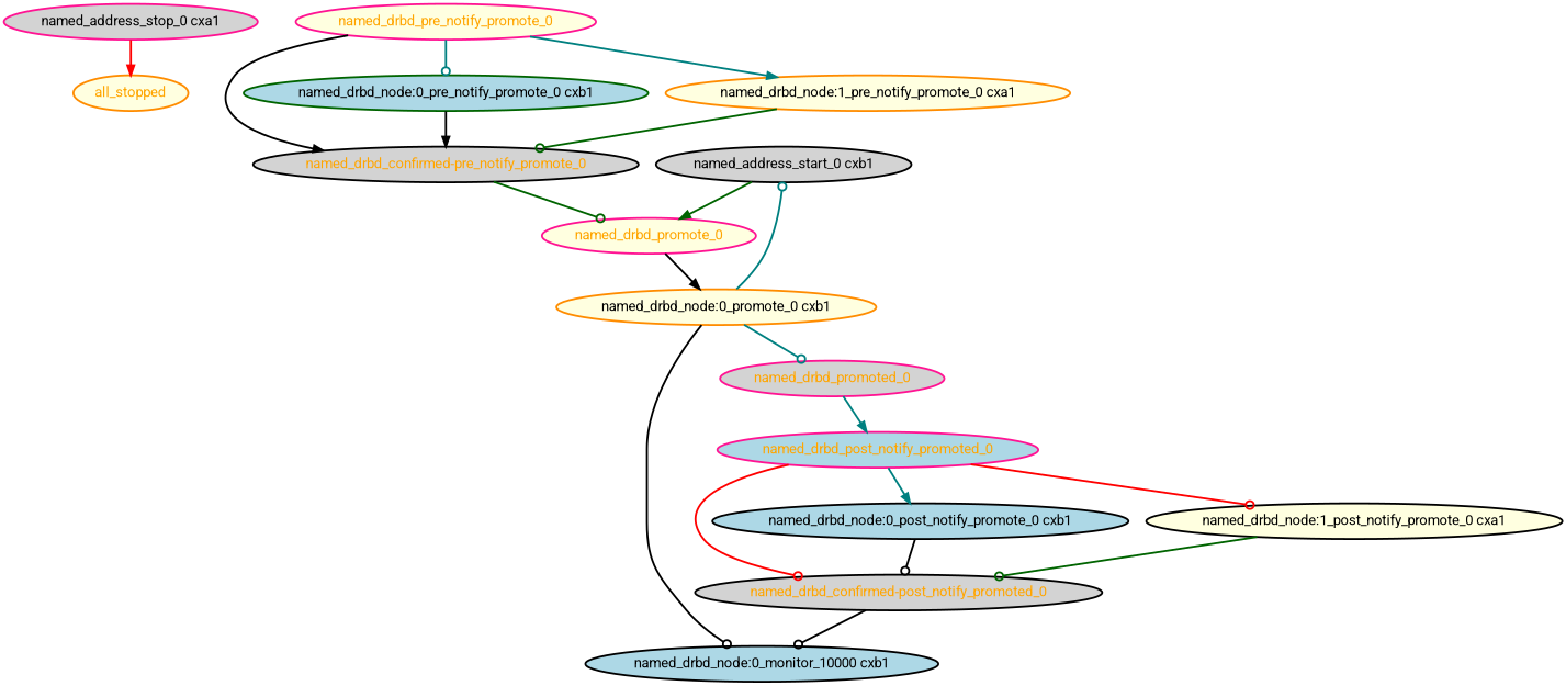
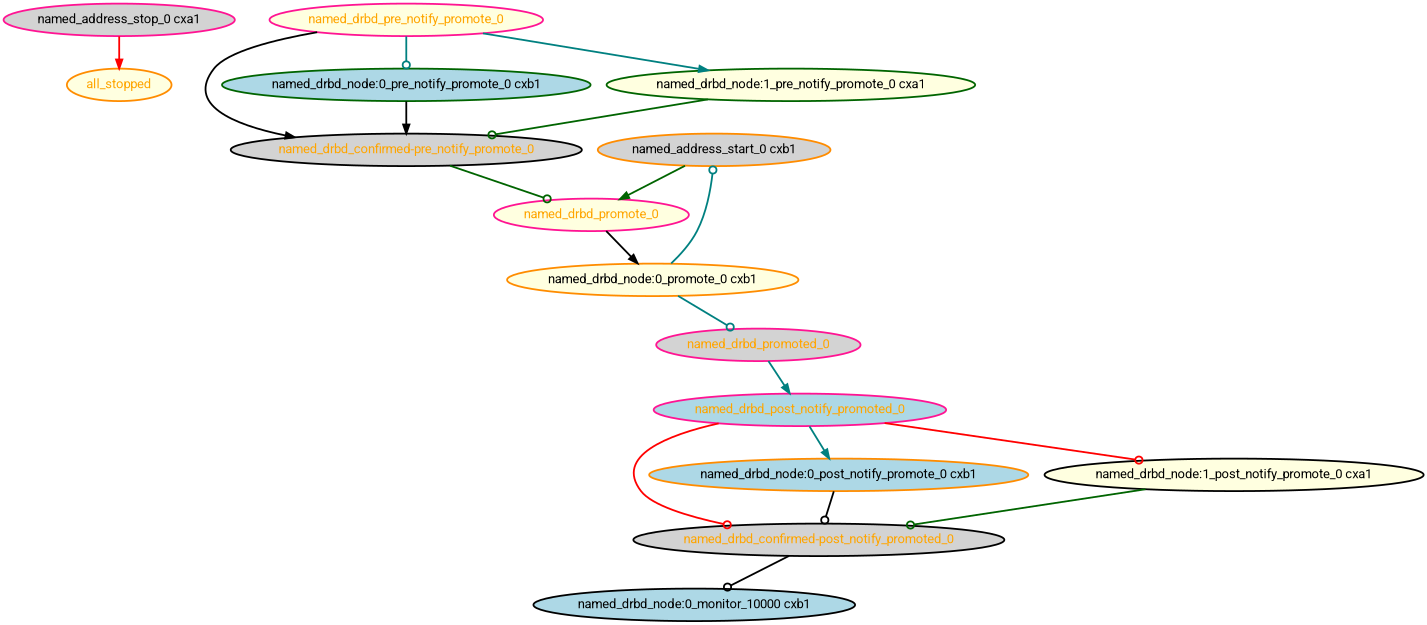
  digraph {
    fontname=Roboto
    node [color=black fillcolor=lightyellow fontcolor=black fontname=Roboto style="bold,filled"]
    edge [arrowhead=odot color=black fontname=Roboto style=bold]
    all_stopped [color=darkorange fontcolor=orange]
-   "named_address_start_0 cxb1" [fillcolor=lightgrey]
+   "named_address_start_0 cxb1" [color=darkorange fillcolor=lightgrey]
    named_drbd_promote_0 [color=deeppink fontcolor=orange]
    "named_drbd_node:0_promote_0 cxb1" [color=darkorange]
    "named_drbd_node:0_monitor_10000 cxb1" [fillcolor=lightblue]
    named_drbd_promoted_0 [color=deeppink fillcolor=lightgrey fontcolor=orange]
    "named_address_stop_0 cxa1" [color=deeppink fillcolor=lightgrey]
    "named_drbd_confirmed-post_notify_promoted_0" [fillcolor=lightgrey fontcolor=orange]
    "named_drbd_confirmed-pre_notify_promote_0" [fillcolor=lightgrey fontcolor=orange]
-   "named_drbd_node:0_post_notify_promote_0 cxb1" [fillcolor=lightblue]
+   "named_drbd_node:0_post_notify_promote_0 cxb1" [color=darkorange fillcolor=lightblue]
    "named_drbd_node:0_pre_notify_promote_0 cxb1" [color=darkgreen fillcolor=lightblue]
    named_drbd_post_notify_promoted_0 [color=deeppink fillcolor=lightblue fontcolor=orange]
    "named_drbd_node:1_post_notify_promote_0 cxa1"
-   "named_drbd_node:1_pre_notify_promote_0 cxa1" [color=darkorange]
+   "named_drbd_node:1_pre_notify_promote_0 cxa1" [color=darkgreen]
    named_drbd_pre_notify_promote_0 [color=deeppink fontcolor=orange]
    "named_address_start_0 cxb1" -> named_drbd_promote_0 [arrowhead=normal color=darkgreen]
    named_drbd_promote_0 -> "named_drbd_node:0_promote_0 cxb1" [arrowhead=normal]
    "named_drbd_node:0_promote_0 cxb1" -> "named_address_start_0 cxb1" [color=teal]
-   "named_drbd_node:0_promote_0 cxb1" -> "named_drbd_node:0_monitor_10000 cxb1"
    "named_drbd_node:0_promote_0 cxb1" -> named_drbd_promoted_0 [color=teal]
    named_drbd_promoted_0 -> named_drbd_post_notify_promoted_0 [arrowhead=normal color=teal]
    "named_address_stop_0 cxa1" -> all_stopped [arrowhead=normal color=red]
    "named_drbd_confirmed-post_notify_promoted_0" -> "named_drbd_node:0_monitor_10000 cxb1"
    "named_drbd_confirmed-pre_notify_promote_0" -> named_drbd_promote_0 [color=darkgreen]
    "named_drbd_node:0_post_notify_promote_0 cxb1" -> "named_drbd_confirmed-post_notify_promoted_0"
    "named_drbd_node:0_pre_notify_promote_0 cxb1" -> "named_drbd_confirmed-pre_notify_promote_0" [arrowhead=normal]
    named_drbd_post_notify_promoted_0 -> "named_drbd_confirmed-post_notify_promoted_0" [color=red]
    named_drbd_post_notify_promoted_0 -> "named_drbd_node:0_post_notify_promote_0 cxb1" [arrowhead=normal color=teal]
    named_drbd_post_notify_promoted_0 -> "named_drbd_node:1_post_notify_promote_0 cxa1" [color=red]
    "named_drbd_node:1_post_notify_promote_0 cxa1" -> "named_drbd_confirmed-post_notify_promoted_0" [color=darkgreen]
    "named_drbd_node:1_pre_notify_promote_0 cxa1" -> "named_drbd_confirmed-pre_notify_promote_0" [color=darkgreen]
    named_drbd_pre_notify_promote_0 -> "named_drbd_confirmed-pre_notify_promote_0" [arrowhead=normal]
    named_drbd_pre_notify_promote_0 -> "named_drbd_node:0_pre_notify_promote_0 cxb1" [color=teal]
    named_drbd_pre_notify_promote_0 -> "named_drbd_node:1_pre_notify_promote_0 cxa1" [arrowhead=normal color=teal]
  }
